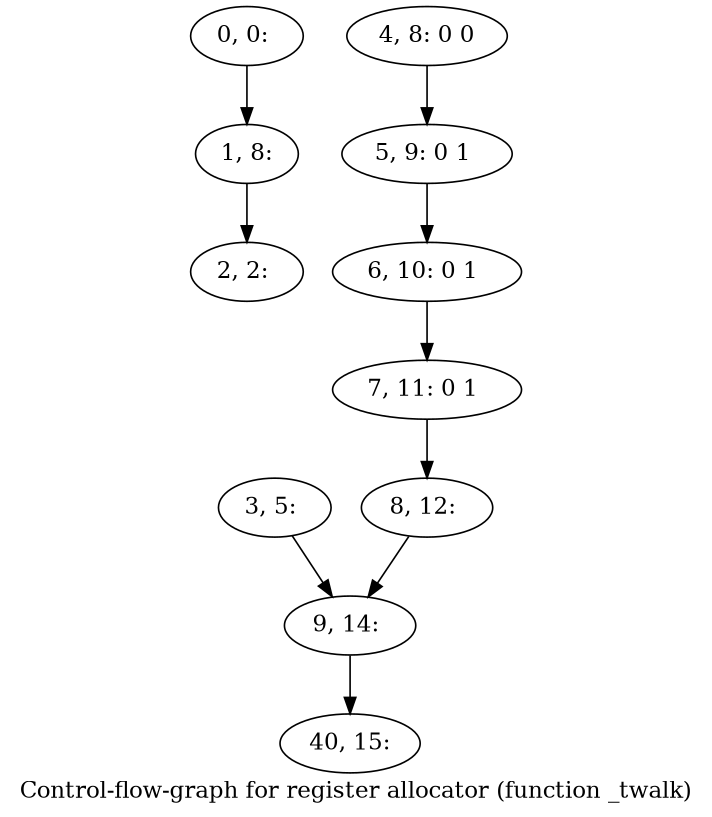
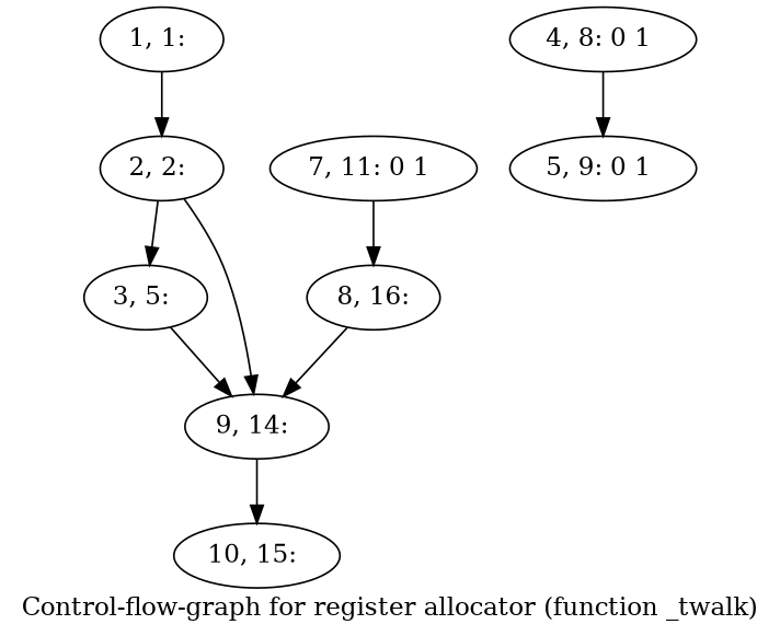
  digraph {
    label="Control-flow-graph for register allocator (function _twalk)"
-   n1 [label="0, 0: "]
-   n2 [label="1, 8:"]
+   n2 [label="1, 1: "]
    n3 [label="2, 2: "]
    n4 [label="3, 5: "]
    n5 [label="9, 14: "]
-   n6 [label="40, 15:"]
-   n7 [label="4, 8: 0 0"]
+   n6 [label="10, 15: "]
+   n7 [label="4, 8: 0 1 "]
    n8 [label="5, 9: 0 1 "]
-   n9 [label="6, 10: 0 1 "]
    n10 [label="7, 11: 0 1 "]
-   n11 [label="8, 12: "]
-   n1 -> n2
+   n11 [label="8, 16:"]
    n2 -> n3
+   n3 -> n4
+   n3 -> n5
    n4 -> n5
    n5 -> n6
    n7 -> n8
-   n8 -> n9
-   n9 -> n10
    n10 -> n11
    n11 -> n5
  }
